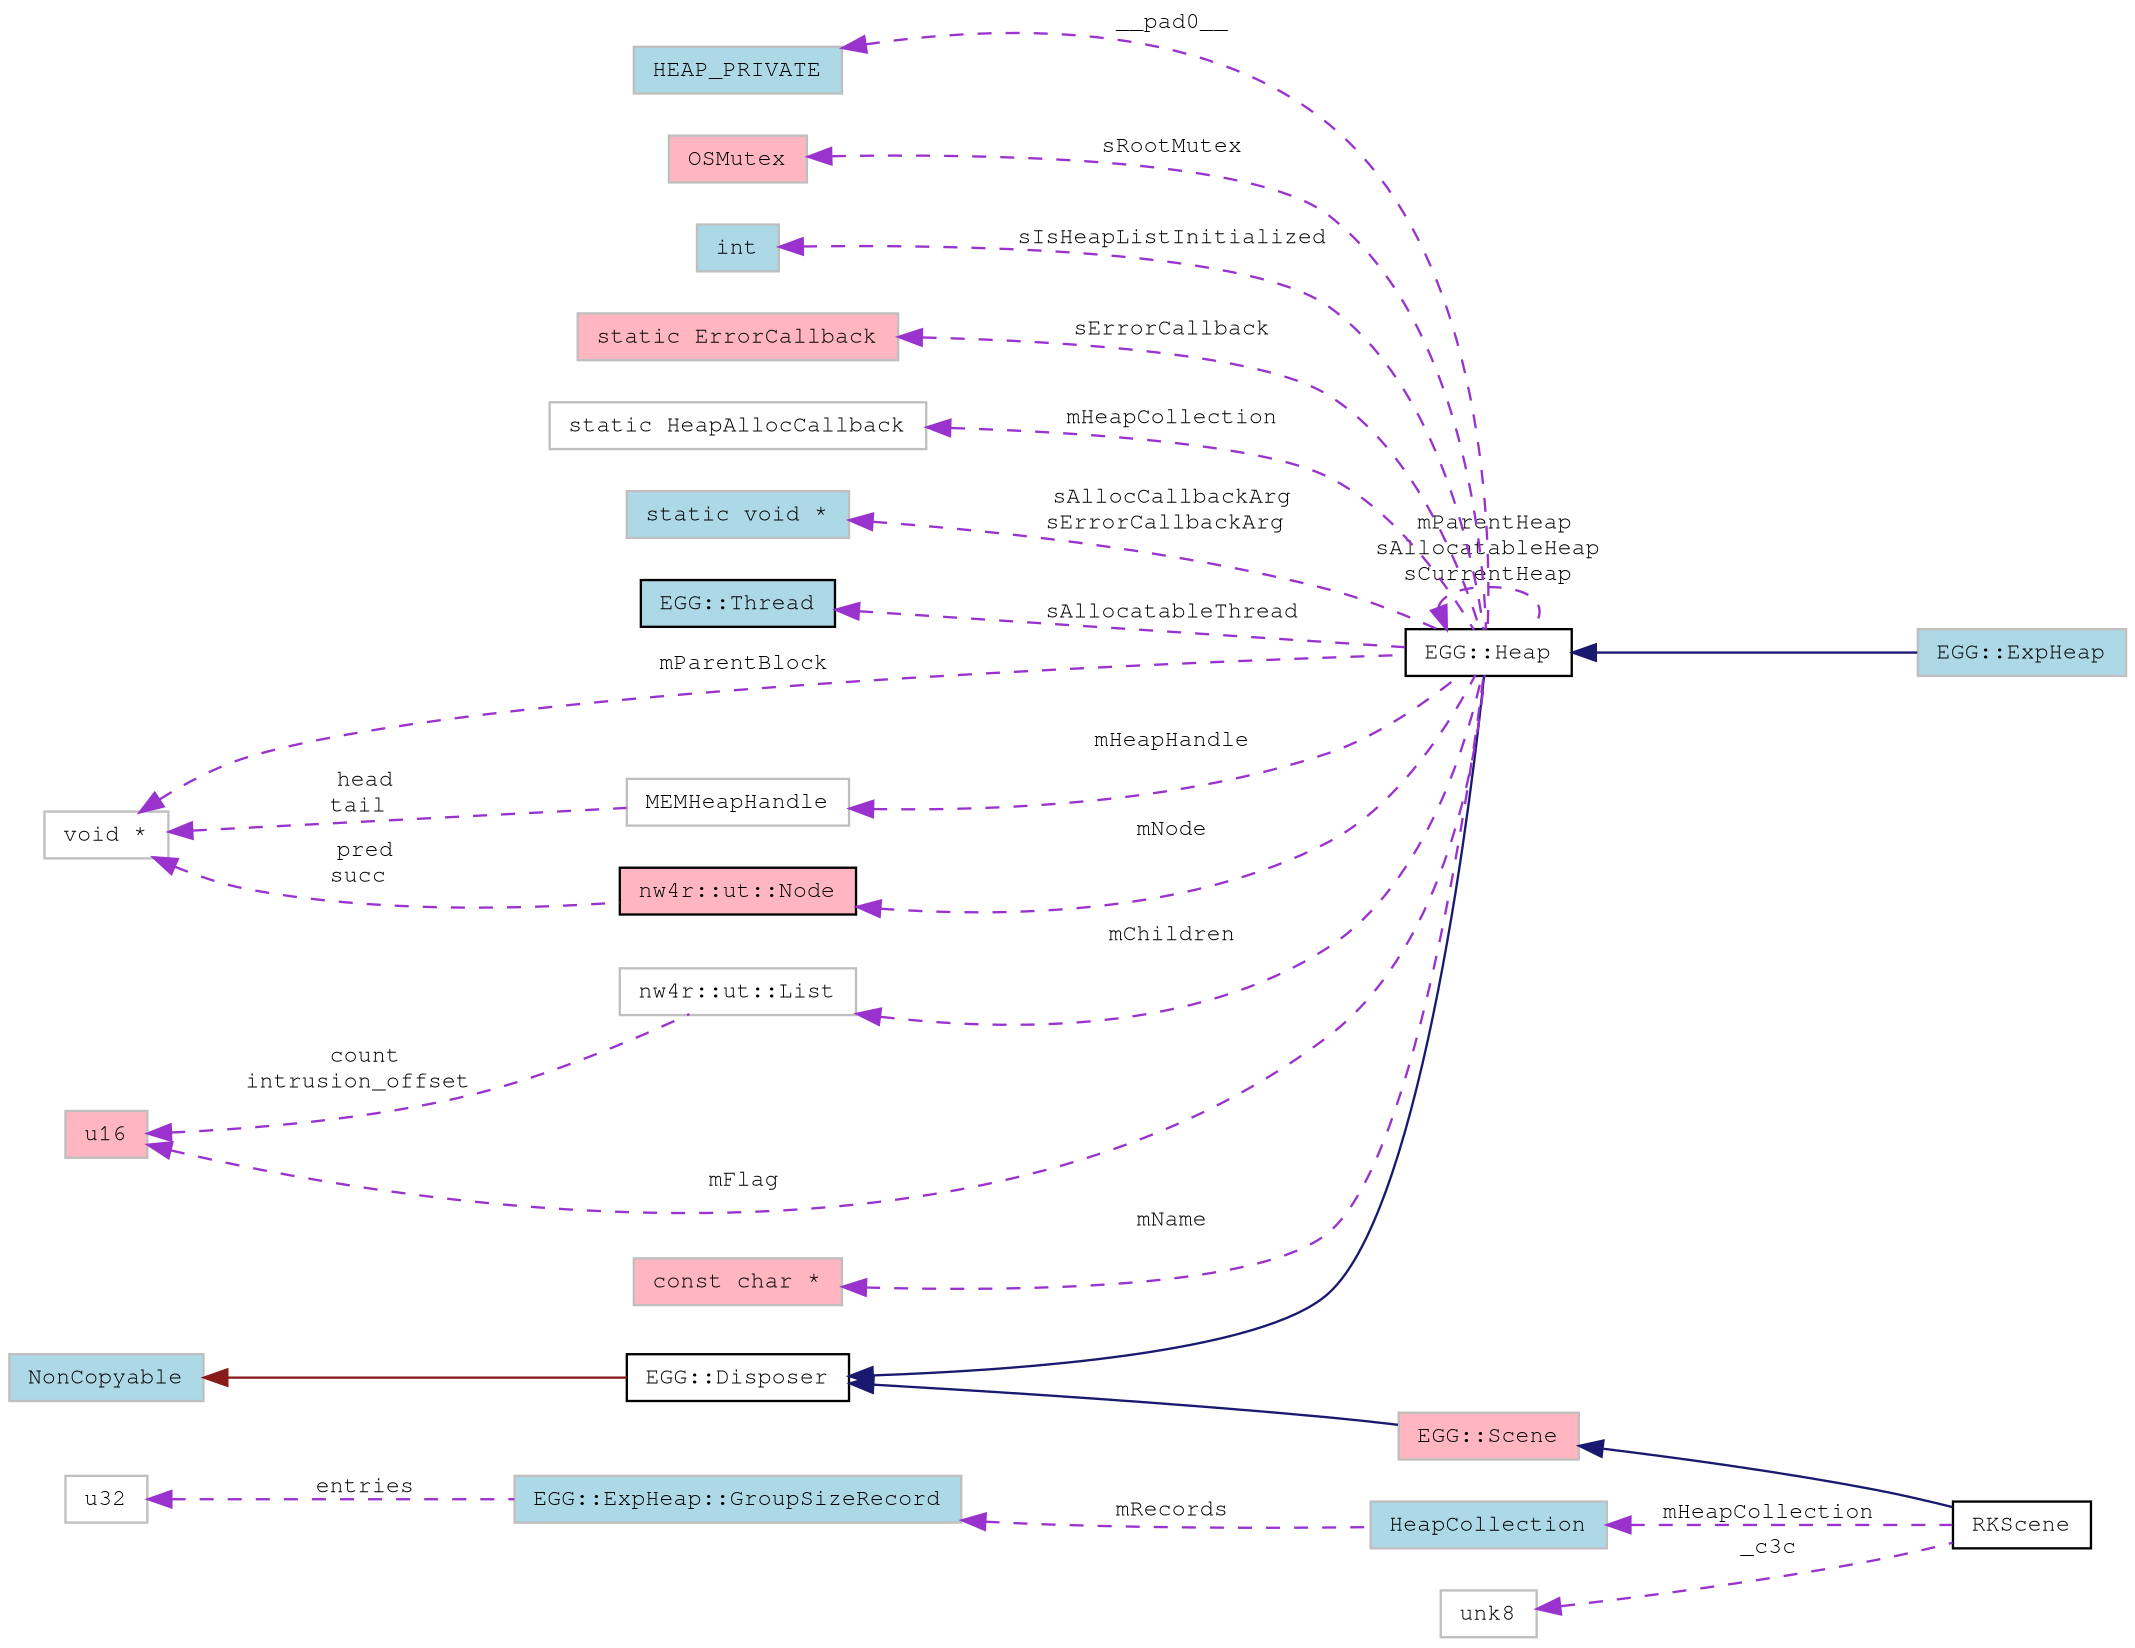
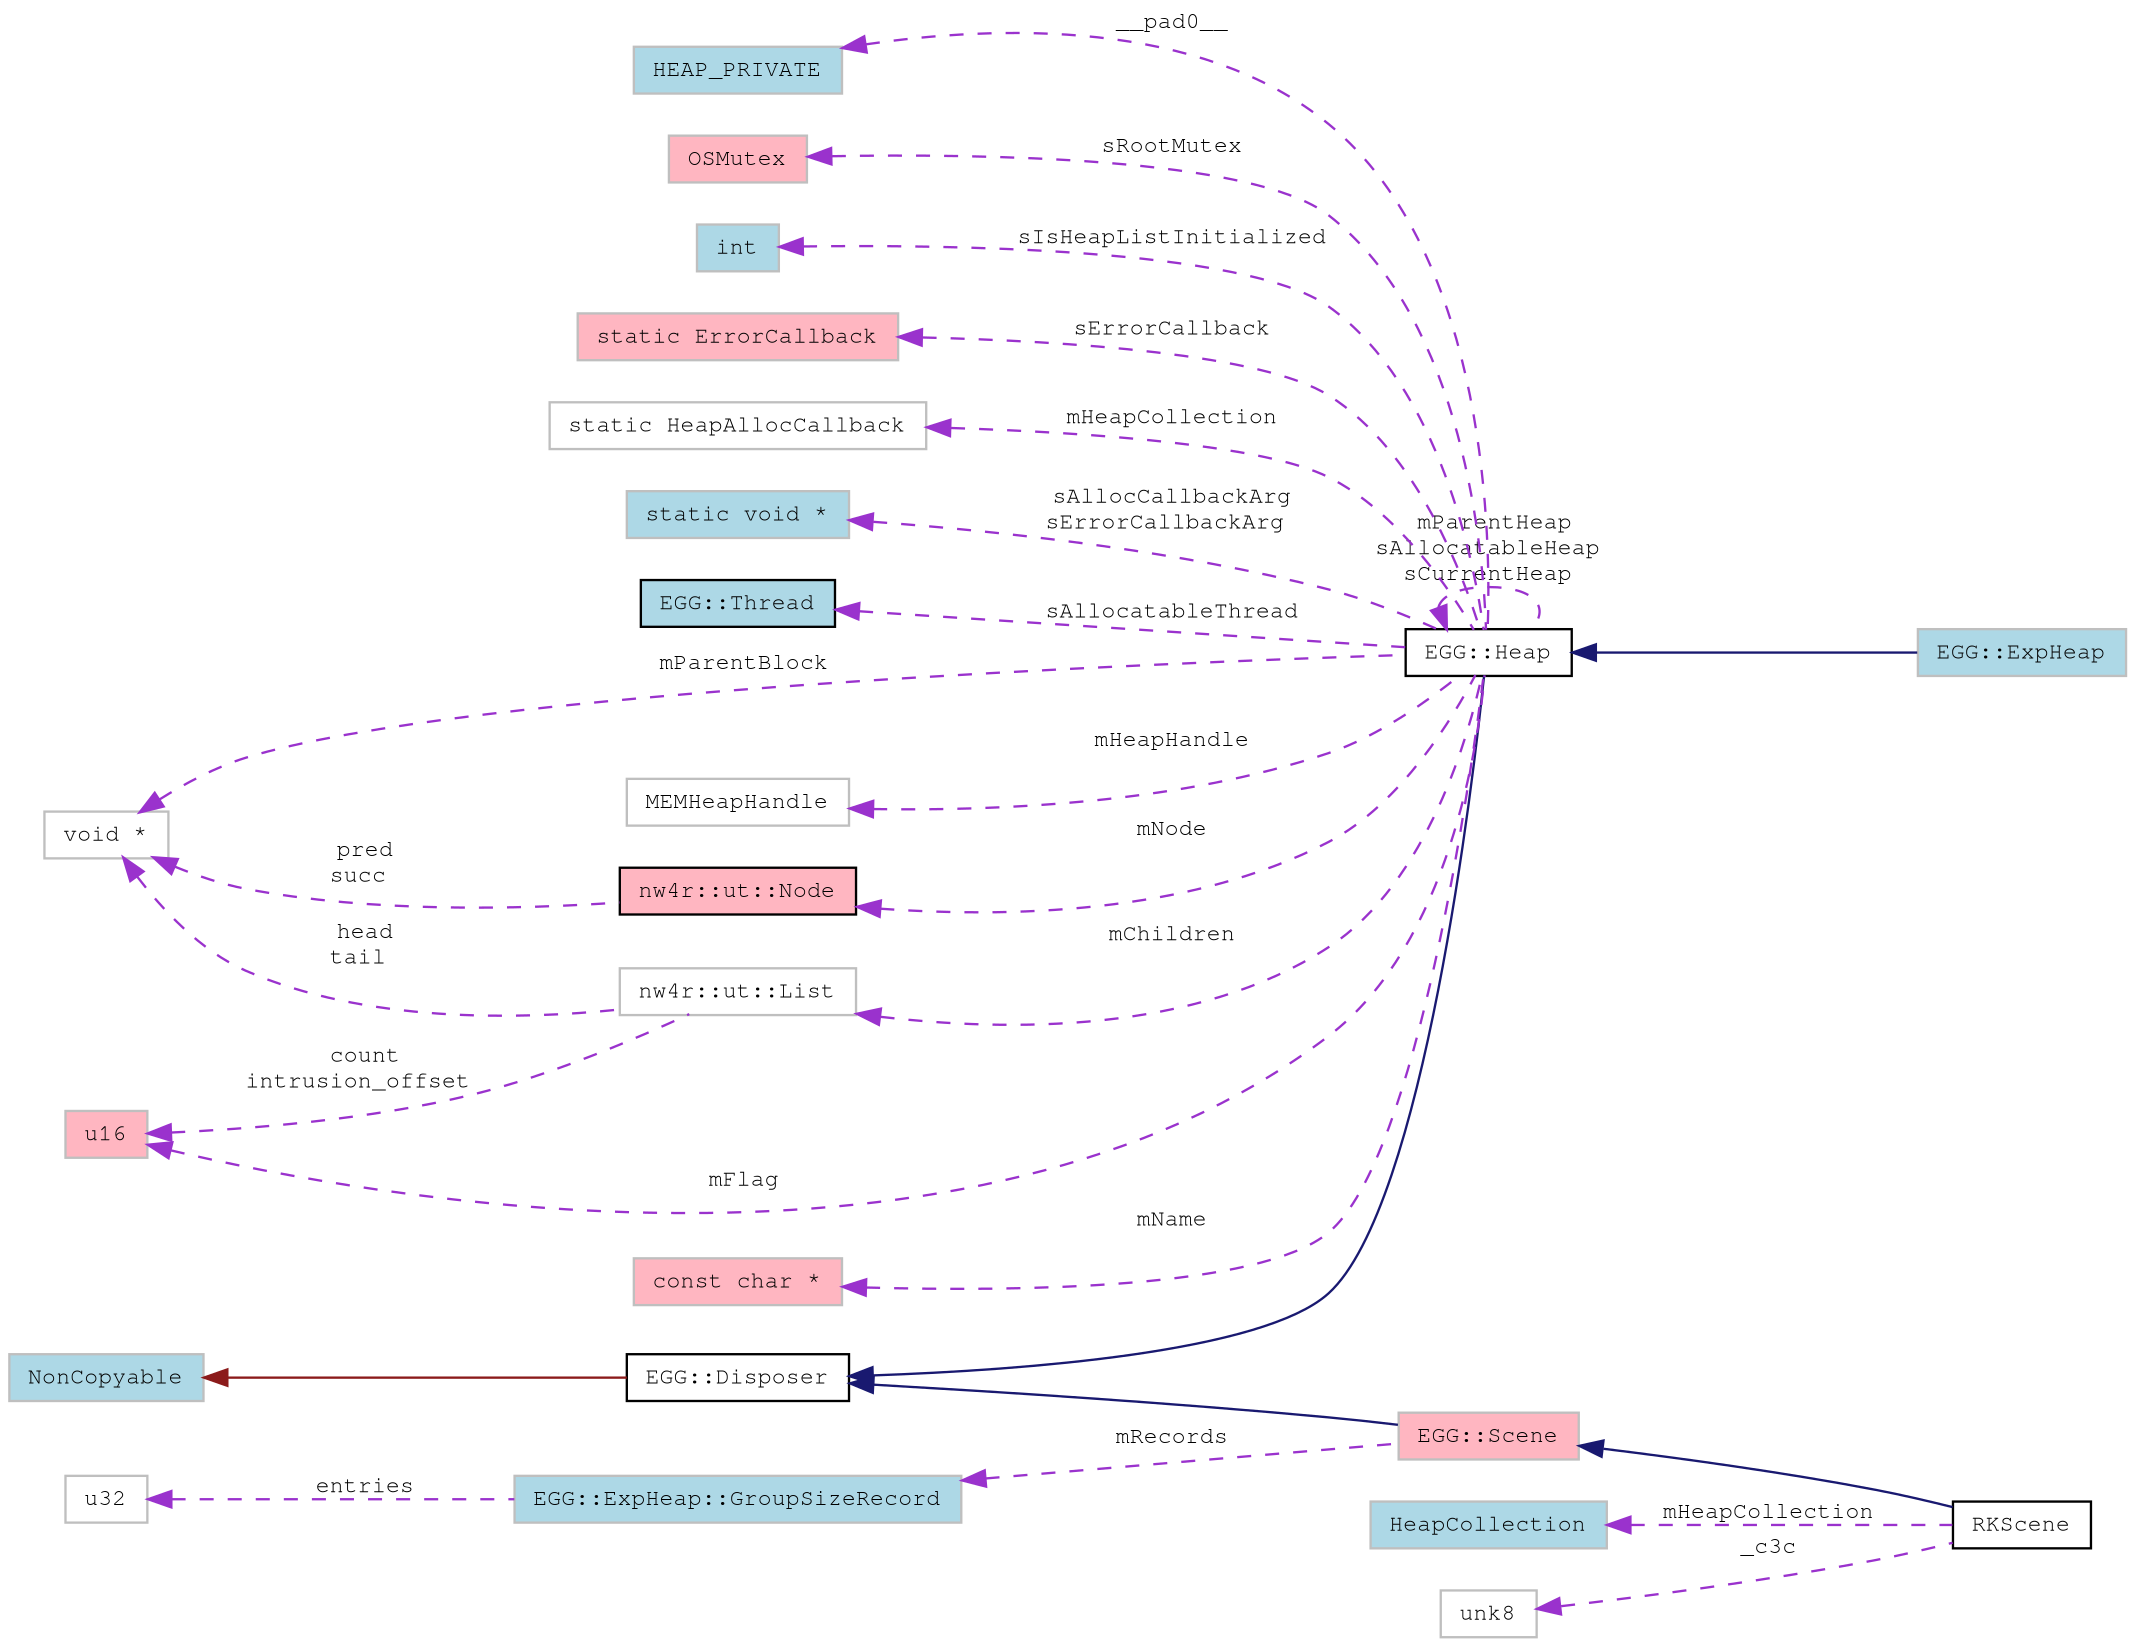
  digraph {
    rankdir=LR
    node [color=grey75 fillcolor=white fontname=FreeMono fontsize=10 shape=record style=filled]
    edge [color=darkorchid3 dir=back fontname=FreeMono fontsize=10 labelfontname=FreeMono labelfontsize=10 style=dashed]
    n1 [color=black fontcolor=black height=0.2 label=RKScene width=0.4]
    n2 [fillcolor=lightpink height=0.2 label="EGG::Scene" width=0.4]
    n3 [color=black height=0.2 label="EGG::Disposer" width=0.4]
    n4 [color=black height=0.2 label="EGG::Heap" width=0.4]
    n5 [fillcolor=lightblue height=0.2 label="EGG::ExpHeap" width=0.4]
    n6 [fillcolor=lightblue height=0.2 label=NonCopyable width=0.4]
    n7 [fillcolor=lightblue height=0.2 label=HeapCollection width=0.4]
    n8 [fillcolor=lightblue height=0.2 label=HEAP_PRIVATE width=0.4]
    n9 [fillcolor=lightpink height=0.2 label=OSMutex width=0.4]
    n10 [fillcolor=lightblue height=0.2 label=int width=0.4]
    n11 [fillcolor=lightpink height=0.2 label="static ErrorCallback" width=0.4]
    n12 [height=0.2 label="static HeapAllocCallback" width=0.4]
    n13 [fillcolor=lightblue height=0.2 label="static void *" width=0.4]
    n14 [color=black fillcolor=lightblue height=0.2 label="EGG::Thread" width=0.4]
    n15 [height=0.2 label=MEMHeapHandle width=0.4]
    n16 [height=0.2 label="void *" width=0.4]
    n17 [color=black fillcolor=lightpink height=0.2 label="nw4r::ut::Node" width=0.4]
    n18 [height=0.2 label="nw4r::ut::List" width=0.4]
    n19 [fillcolor=lightpink height=0.2 label=u16 width=0.4]
    n20 [fillcolor=lightpink height=0.2 label="const char *" width=0.4]
    n21 [fillcolor=lightblue height=0.2 label="EGG::ExpHeap::GroupSizeRecord" width=0.4]
    n22 [height=0.2 label=u32 width=0.4]
    n23 [height=0.2 label=unk8 width=0.4]
    n2 -> n1 [color=midnightblue style=solid]
    n3 -> n2 [color=midnightblue style=solid]
    n3 -> n4 [color=midnightblue style=solid]
    n4 -> n4 [label=" mParentHeap\nsAllocatableHeap\nsCurrentHeap"]
    n4 -> n5 [color=midnightblue style=solid]
    n6 -> n3 [color=firebrick4 style=solid]
    n7 -> n1 [label=" mHeapCollection"]
    n8 -> n4 [label=" __pad0__"]
    n9 -> n4 [label=" sRootMutex"]
    n10 -> n4 [label=" sIsHeapListInitialized"]
    n11 -> n4 [label=" sErrorCallback"]
    n12 -> n4 [label=" mHeapCollection"]
    n13 -> n4 [label=" sAllocCallbackArg\nsErrorCallbackArg"]
    n14 -> n4 [label=" sAllocatableThread"]
    n15 -> n4 [label=" mHeapHandle"]
    n16 -> n4 [label=" mParentBlock"]
    n16 -> n17 [label=" pred\nsucc"]
-   n16 -> n15 [label=" head\ntail"]
+   n16 -> n18 [label=" head\ntail"]
    n17 -> n4 [label=" mNode"]
    n18 -> n4 [label=" mChildren"]
    n19 -> n4 [label=" mFlag"]
    n19 -> n18 [label=" count\nintrusion_offset"]
    n20 -> n4 [label=" mName"]
-   n21 -> n7 [label=" mRecords"]
+   n21 -> n2 [label=" mRecords"]
    n22 -> n21 [label=" entries"]
    n23 -> n1 [label=" _c3c"]
  }
